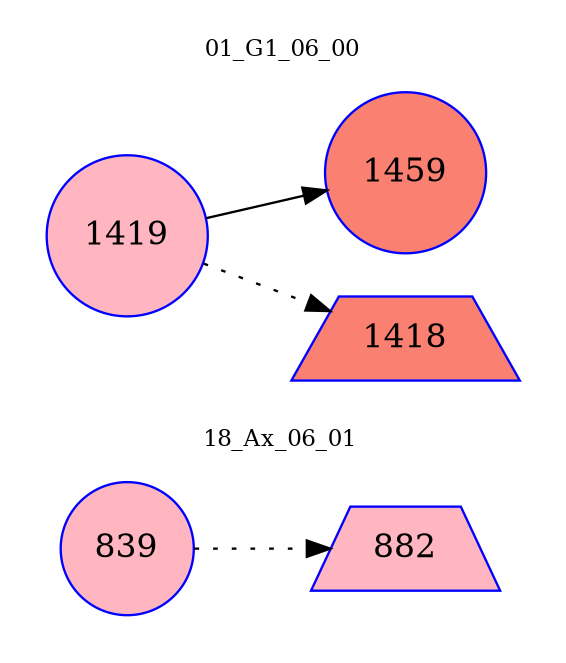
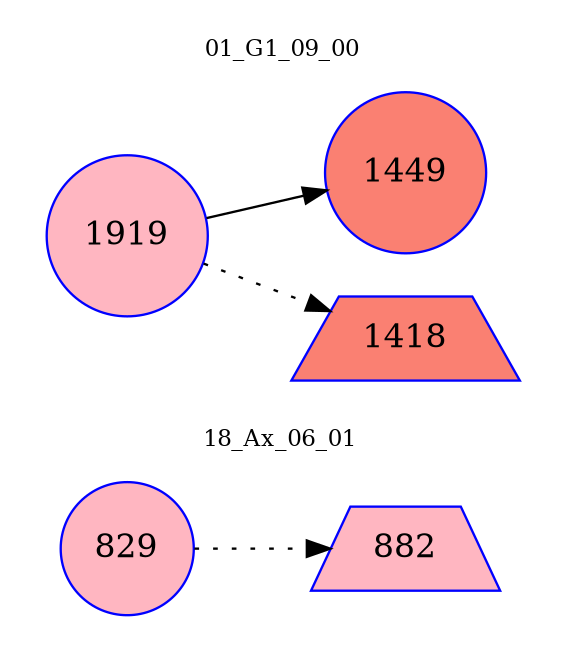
  digraph {
    rankdir=LR
    node [color=blue fillcolor=lightpink shape=circle style=filled]
    edge [color=black style=dotted]
-   n1 [label=839]
+   n1 [label=829]
    n2 [label=882 shape=trapezium]
-   n3 [label=1419]
+   n3 [label=1919]
    n4 [fillcolor=salmon label=1418 shape=trapezium]
-   n5 [fillcolor=salmon label=1459]
+   n5 [fillcolor=salmon label=1449]
    subgraph cluster_1 {
      color=white
      fontsize=10
      label="18_Ax_06_01"
      n1
      n2
    }
    subgraph cluster_2 {
      color=white
      fontsize=10
-     label="01_G1_06_00"
+     label="01_G1_09_00"
      n3
      n4
      n5
    }
    n1 -> n2
    n3 -> n4
    n3 -> n5 [style=solid]
  }
